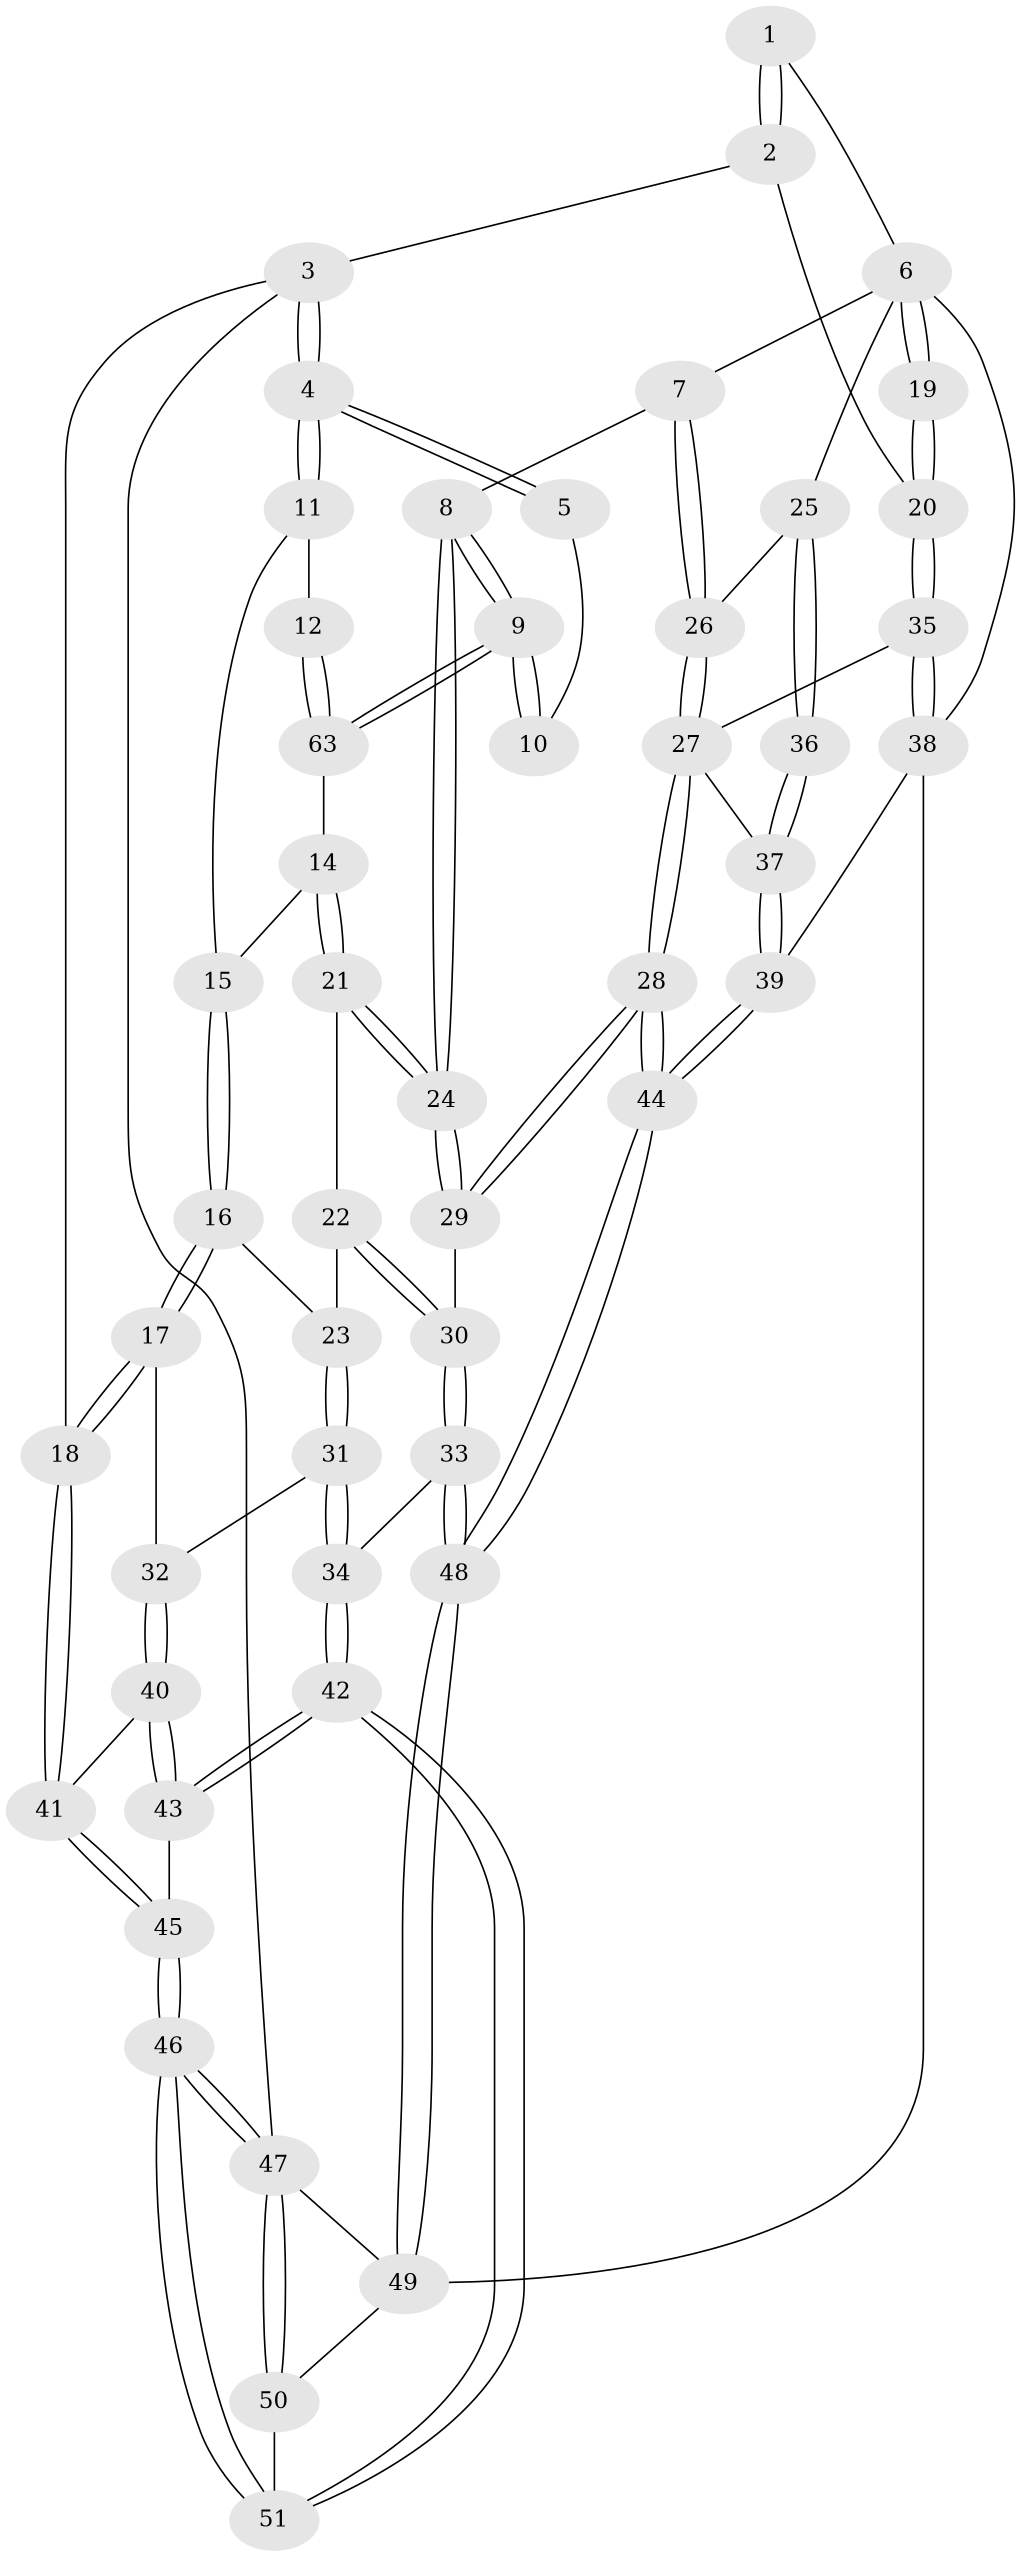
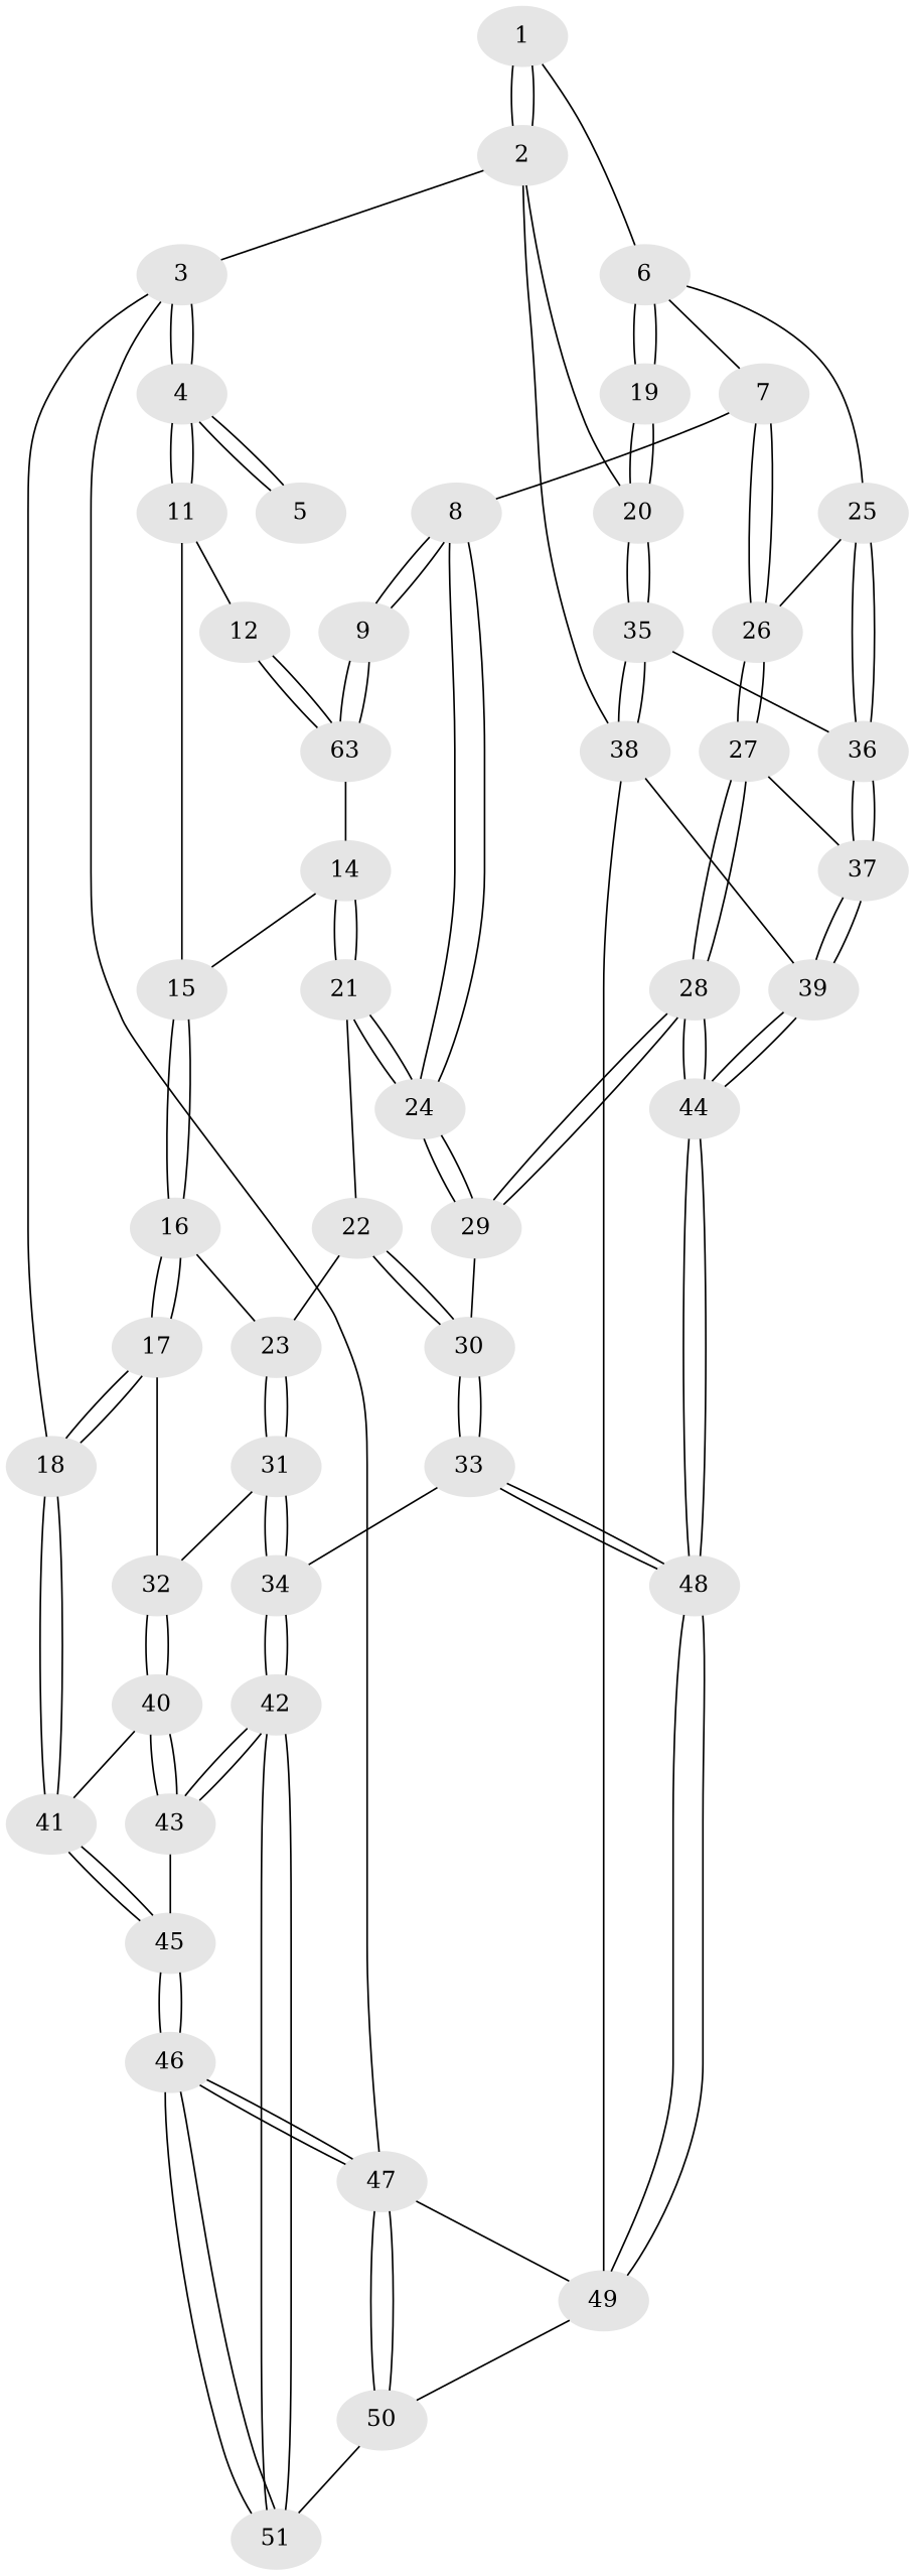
  graph {
    node [color=gray90 style=filled]
    1
    2
    6
    3
    20
    38
    7
    19
    25
    4
    18
    47
    35
    39
    49
    5
    11
    41
    50
-   10
    12
    15
    8
    26
    9
    24
    27
    n28 [label=63]
    29
    14
    16
    21
    22
    17
    23
    32
    31
    40
    45
    36
    30
    33
    34
    37
    28
    44
    48
    42
    43
    51
    46
    1 -- 2
    1 -- 2
    1 -- 6
    2 -- 3
    2 -- 20
-   6 -- 38
+   2 -- 38
    6 -- 7
    6 -- 19
    6 -- 19
    6 -- 25
    3 -- 4
    3 -- 4
    3 -- 18
    3 -- 47
    20 -- 35
    20 -- 35
    38 -- 39
    38 -- 49
    7 -- 8
    7 -- 26
    7 -- 26
    19 -- 20
    19 -- 20
    25 -- 26
    25 -- 36
    25 -- 36
    4 -- 5
    4 -- 5
    4 -- 11
    4 -- 11
    18 -- 41
    18 -- 41
    47 -- 49
    47 -- 50
    47 -- 50
    35 -- 38
    35 -- 38
-   35 -- 27
+   35 -- 36
    39 -- 44
    39 -- 44
    49 -- 50
-   5 -- 10
    11 -- 12
    11 -- 15
    41 -- 45
    41 -- 45
    50 -- 51
    12 -- n28
    12 -- n28
    15 -- 16
    15 -- 16
    8 -- 9
    8 -- 9
    8 -- 24
    8 -- 24
    26 -- 27
    26 -- 27
-   9 -- 10
-   9 -- 10
    9 -- n28
    9 -- n28
    24 -- 29
    24 -- 29
    27 -- 37
    27 -- 28
    27 -- 28
    n28 -- 14
    29 -- 30
    14 -- 15
    14 -- 21
    14 -- 21
    16 -- 17
    16 -- 17
    16 -- 23
    21 -- 24
    21 -- 24
    21 -- 22
    22 -- 23
    22 -- 30
    22 -- 30
    17 -- 18
    17 -- 18
    17 -- 32
    23 -- 31
    23 -- 31
    32 -- 40
    32 -- 40
    31 -- 32
    31 -- 34
    31 -- 34
    40 -- 41
    40 -- 43
    40 -- 43
    45 -- 46
    45 -- 46
    36 -- 37
    36 -- 37
    30 -- 33
    30 -- 33
    33 -- 34
    33 -- 48
    33 -- 48
    34 -- 42
    34 -- 42
    37 -- 39
    37 -- 39
    28 -- 29
    28 -- 29
    28 -- 44
    28 -- 44
    44 -- 48
    44 -- 48
    48 -- 49
    48 -- 49
    42 -- 43
    42 -- 43
    42 -- 51
    42 -- 51
    43 -- 45
    46 -- 47
    46 -- 47
    46 -- 51
    46 -- 51
  }
